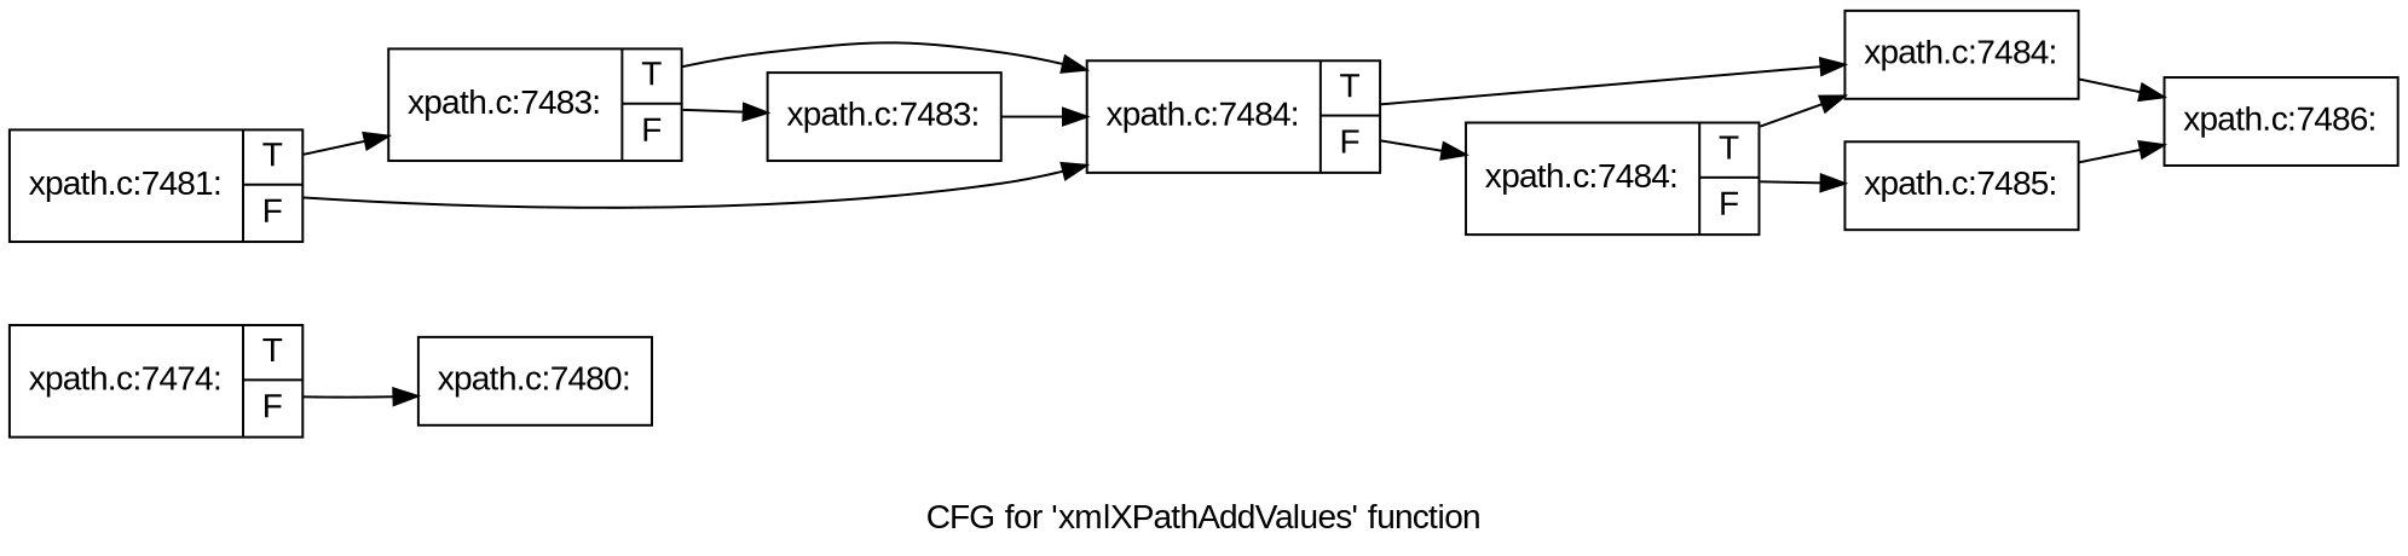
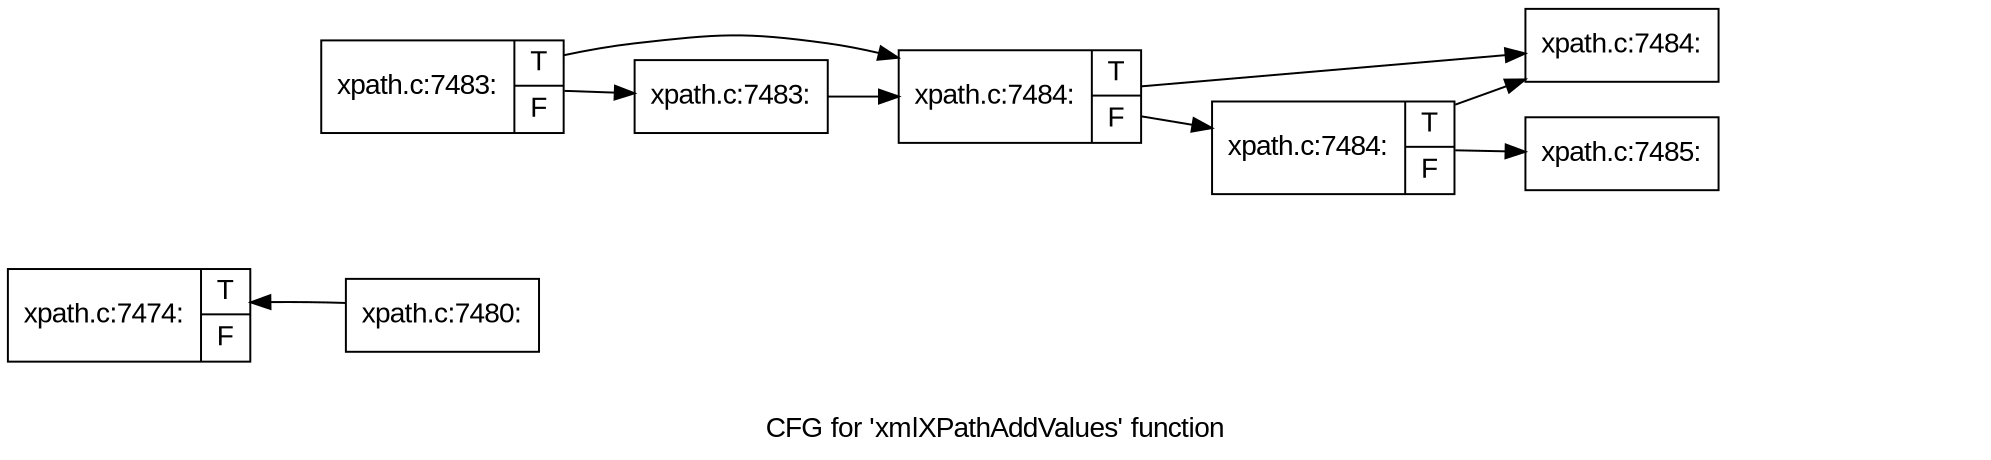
  digraph {
    fontname="Liberation Sans"
    label="CFG for 'xmlXPathAddValues' function"
    rankdir=LR
    node [fontname="Liberation Sans" shape=record]
    edge [fontname="Liberation Sans"]
    n1 [label="{xpath.c:7474:|{<s0>T|<s1>F}}"]
    n2 [label="{xpath.c:7480:}"]
-   n3 [label="{xpath.c:7481:|{<s0>T|<s1>F}}"]
    n4 [label="{xpath.c:7483:|{<s0>T|<s1>F}}"]
    n5 [label="{xpath.c:7484:|{<s0>T|<s1>F}}"]
-   n6 [label="{xpath.c:7486:}"]
    n7 [label="{xpath.c:7483:}"]
    n8 [label="{xpath.c:7484:}"]
    n9 [label="{xpath.c:7484:|{<s0>T|<s1>F}}"]
    n10 [label="{xpath.c:7485:}"]
-   n1 -> n2
-   n3 -> n4
-   n3 -> n5
+   n2 -> n1
    n4 -> n5
    n4 -> n7
    n5 -> n8
    n5 -> n9
    n7 -> n5
-   n8 -> n6
    n9 -> n8
    n9 -> n10
-   n10 -> n6
  }
